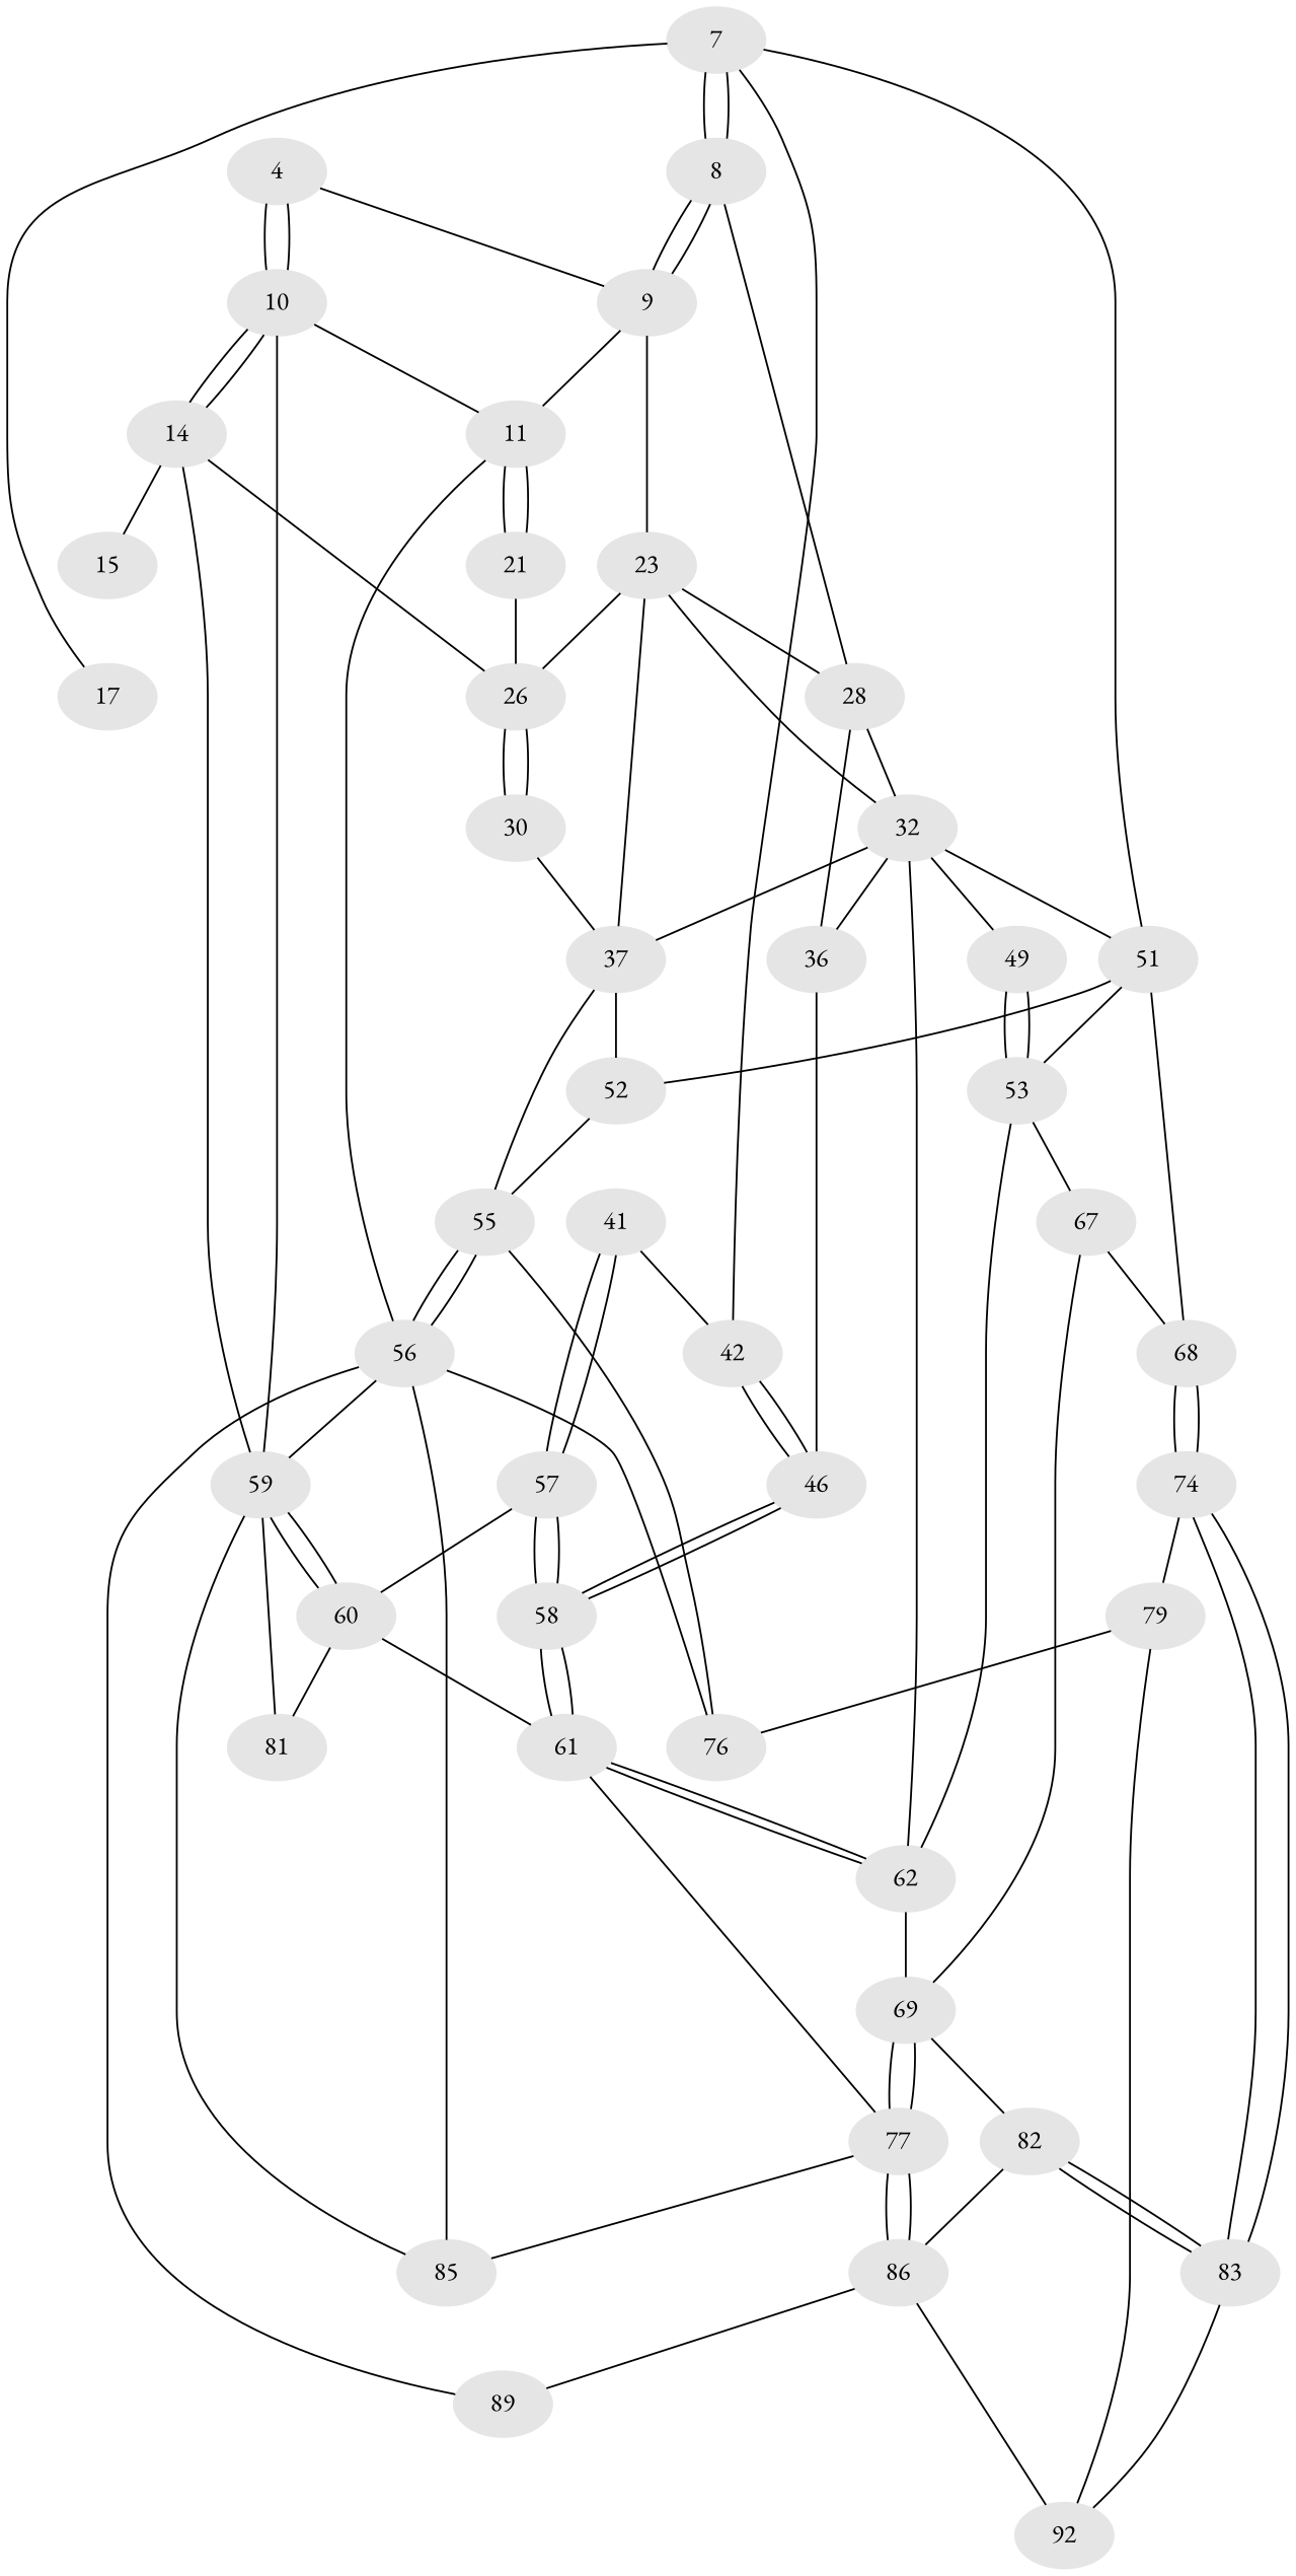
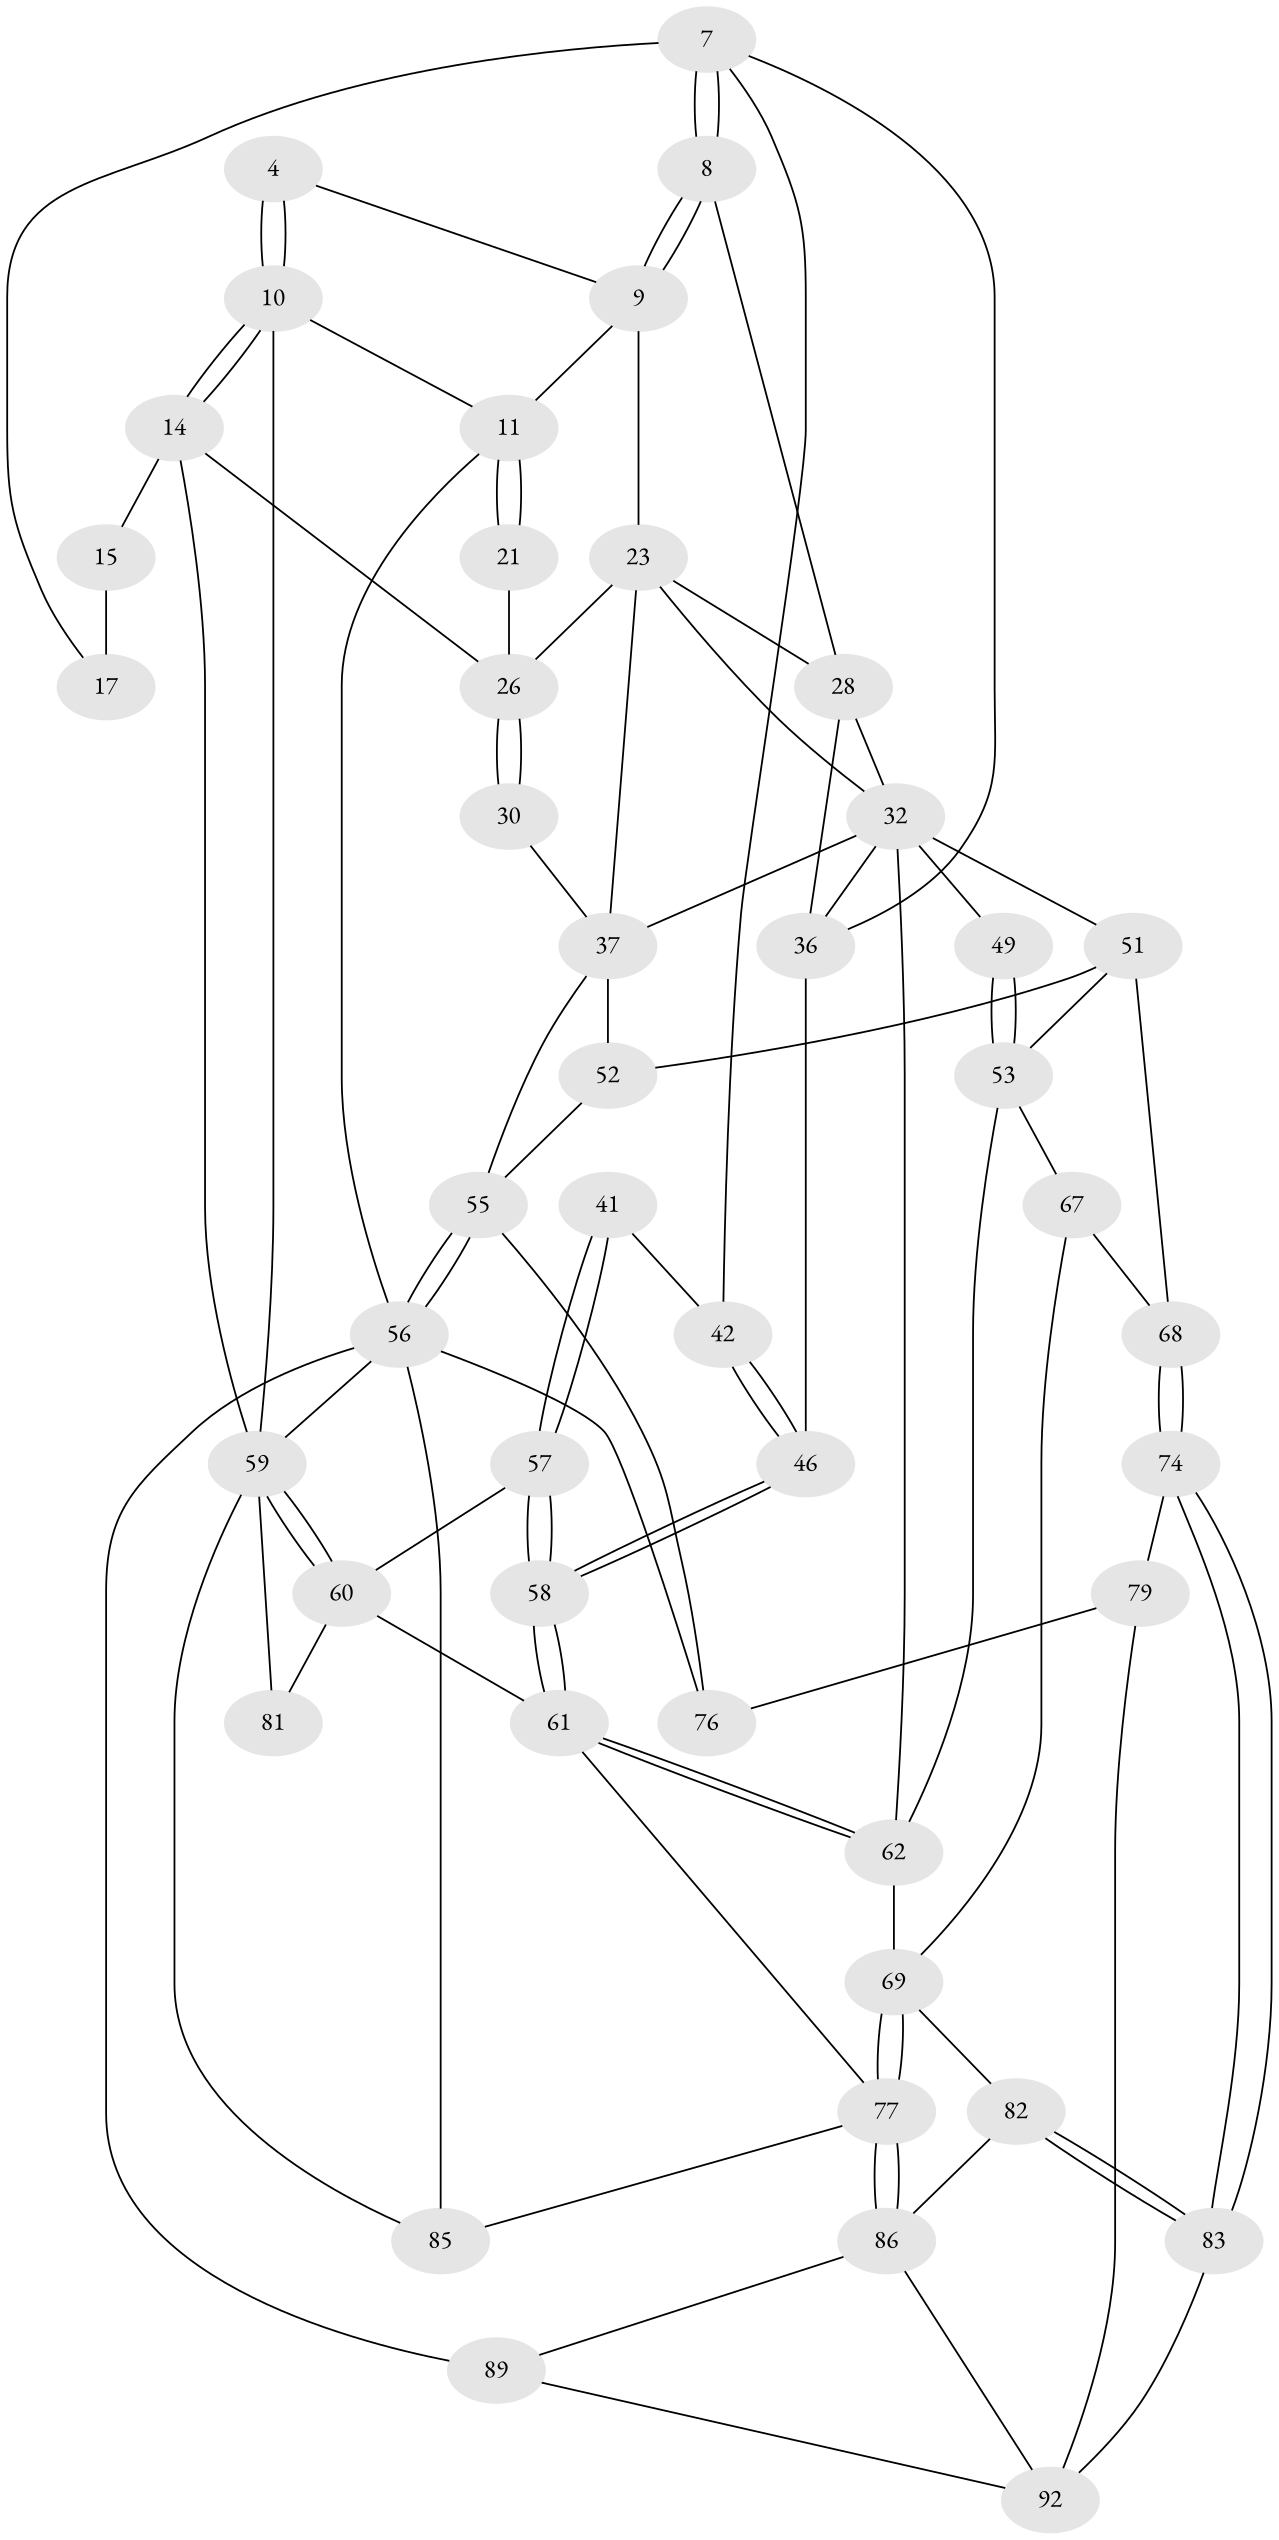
  graph {
    fontname="EB Garamond"
    node [color=gray90 fontname="EB Garamond" style=filled]
    edge [fontname="EB Garamond"]
    4 [super="+5"]
    9 [super="+13"]
    10
    7 [super="+29"]
    17 [super="+18"]
    8 [super="+27"]
    36 [super="+47"]
    42
    11 [super="+12"]
    23 [super="+24"]
    14 [super="+15"]
    59 [super="+79"]
    28 [super="+31"]
    46
    32 [super="+48+33"]
    21 [super="+22"]
    56 [super="+94+88"]
    26
    37 [super="+43+38"]
    n20 [label=15]
    85
    60 [super="+73"]
    81 [super="+84"]
    76
    89 [super="+95"]
    41
    57
    30
    49
    51 [super="+54"]
    62 [super="+63"]
    52 [super="+66"]
    55 [super="+71"]
    53 [super="+64"]
    68
    69 [super="+70"]
    58
    61 [super="+72"]
    67
    74
    92 [super="+93"]
    77 [super="+78"]
    86 [super="+87+90"]
    82
    n45 [label=79]
    83
    4 -- 9
    4 -- 10
    4 -- 10
    9 -- 11
    9 -- 23
    10 -- 11
    10 -- 14
    10 -- 14
    10 -- 59
    7 -- 17
    7 -- 8 [weight=2]
    7 -- 8
-   7 -- 51
+   7 -- 36
    7 -- 42
    8 -- 9
    8 -- 9
    8 -- 28
    36 -- 46
    42 -- 46
    42 -- 46
    11 -- 21
    11 -- 21
    11 -- 56
    23 -- 28
    23 -- 32
    23 -- 26
    23 -- 37 [weight=2]
    14 -- 59
    14 -- 26
    14 -- n20
    59 -- 85
    59 -- 60
    59 -- 60
    59 -- 81 [weight=2]
    28 -- 36
    28 -- 32
    46 -- 58
    46 -- 58
    32 -- 36
    32 -- 37
    32 -- 49 [weight=2]
    32 -- 51
    32 -- 62
    21 -- 26
    56 -- 59
    56 -- 85
    56 -- 76
    56 -- 89 [weight=2]
    26 -- 30
    26 -- 30
    37 -- 52
    37 -- 55
+   n20 -- 17 [weight=2]
    60 -- 81
    60 -- 61
+   89 -- 92
    41 -- 42
    41 -- 57
    41 -- 57
    57 -- 60
    57 -- 58
    57 -- 58
    30 -- 37
    49 -- 53
    49 -- 53
    51 -- 52 [weight=2]
    51 -- 53
    51 -- 68
    62 -- 69
    52 -- 55
    55 -- 56
    55 -- 56
    55 -- 76
    53 -- 62
    53 -- 67
    68 -- 74
    68 -- 74
    69 -- 77
    69 -- 77
    69 -- 82
    58 -- 61
    58 -- 61
    61 -- 62
    61 -- 62
    61 -- 77
    67 -- 68
    67 -- 69
    74 -- n45
    74 -- 83
    74 -- 83
    77 -- 85
    77 -- 86
    77 -- 86
    86 -- 89
    86 -- 92
    82 -- 86
    82 -- 83
    82 -- 83
    n45 -- 76
    n45 -- 92
    83 -- 92
  }
